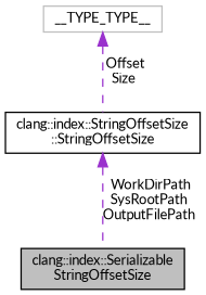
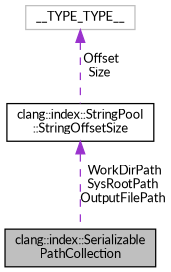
  digraph {
    fontname=Lato
    node [color=black fontname=Lato fontsize=10 shape=record]
    edge [color=darkorchid3 dir=back fontname=Lato fontsize=10 labelfontname=Helvetica labelfontsize=10 style=dashed]
-   n1 [fillcolor=grey75 fontcolor=black height=0.2 label="clang::index::Serializable\lStringOffsetSize" style=filled width=0.4]
-   n2 [height=0.2 label="clang::index::StringOffsetSize\l::StringOffsetSize" width=0.4]
+   n1 [fillcolor=grey75 fontcolor=black height=0.2 label="clang::index::Serializable\lPathCollection" style=filled width=0.4]
+   n2 [height=0.2 label="clang::index::StringPool\l::StringOffsetSize" width=0.4]
    n3 [color=grey75 height=0.2 label=__TYPE_TYPE__ width=0.4]
    n2 -> n1 [label=" WorkDirPath\nSysRootPath\nOutputFilePath"]
    n3 -> n2 [label=" Offset\nSize"]
  }
